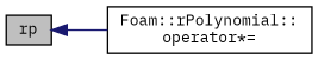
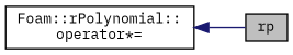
  digraph {
    rankdir=LR
    fontname="IBM Plex Mono"
    node [color=black fontname="IBM Plex Mono" fontsize=10 shape=record]
    n1 [fillcolor=grey75 fontcolor=black height=0.2 label=rp style=filled width=0.4]
    n2 [height=0.2 label="Foam::rPolynomial::\loperator*=" width=0.4]
-   n1 -> n2 [color=midnightblue dir=back fontname="IBM Plex Mono" fontsize=10 labelfontname=Helvetica labelfontsize=10 style=solid]
+   n2 -> n1 [color=midnightblue dir=back fontname="IBM Plex Mono" fontsize=10 labelfontname=Helvetica labelfontsize=10 style=solid]
  }
